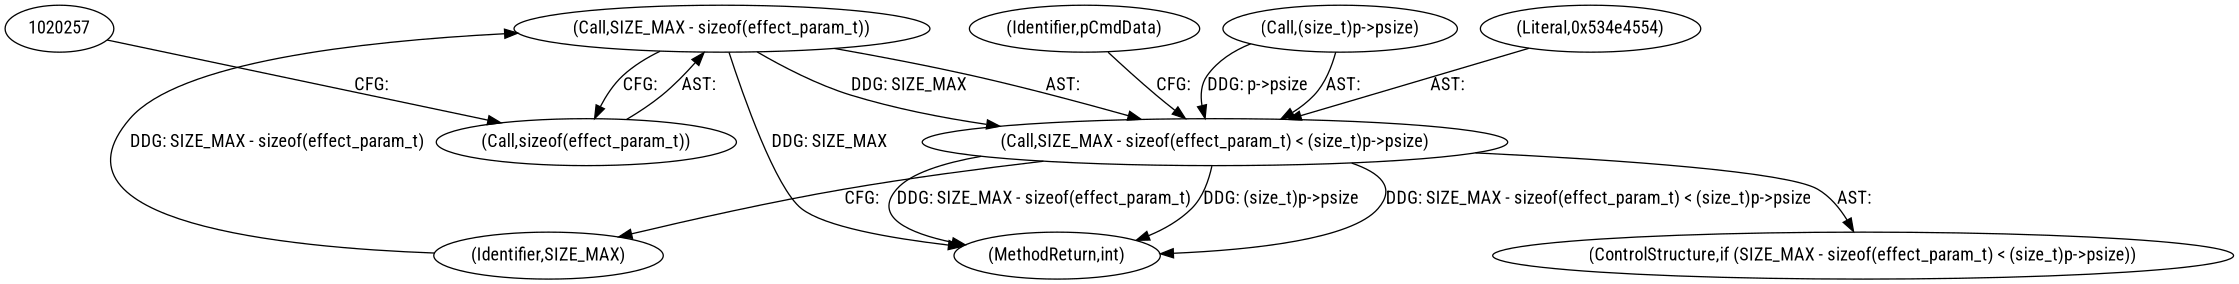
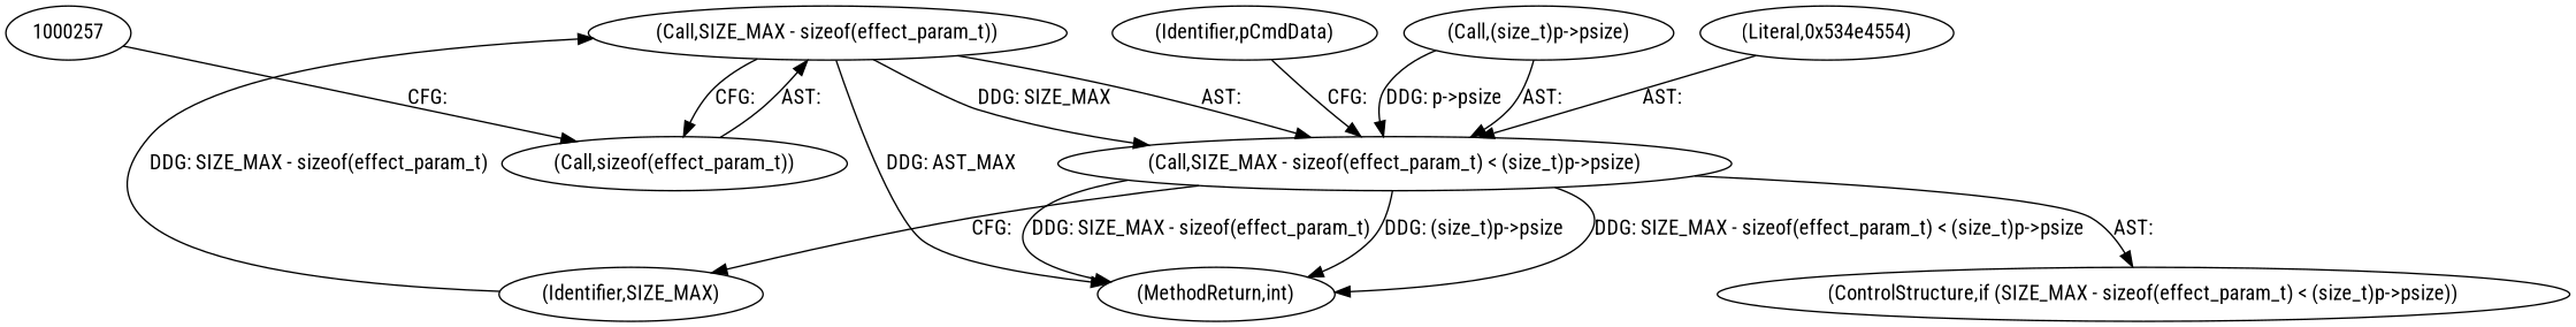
  digraph {
    fontname="Roboto Condensed"
    node [fontname="Roboto Condensed"]
    edge [fontname="Roboto Condensed"]
    n1 [label="(Call,SIZE_MAX - sizeof(effect_param_t))"]
    n2 [label="(Call,SIZE_MAX - sizeof(effect_param_t) < (size_t)p->psize)"]
    n3 [label="(Call,sizeof(effect_param_t))"]
    n4 [label="(MethodReturn,int)"]
    n5 [label="(ControlStructure,if (SIZE_MAX - sizeof(effect_param_t) < (size_t)p->psize))"]
    n6 [label="(Identifier,SIZE_MAX)"]
    n7 [label="(Call,(size_t)p->psize)"]
    n8 [label="(Literal,0x534e4554)"]
    n9 [label="(Identifier,pCmdData)"]
-   1000257 [label=1020257]
+   1000257
    n1 -> n2 [label="AST: "]
    n1 -> n2 [label="DDG: SIZE_MAX"]
    n1 -> n3 [label="CFG: "]
-   n1 -> n4 [label="DDG: SIZE_MAX"]
+   n1 -> n4 [label="DDG: AST_MAX"]
    n2 -> n4 [label="DDG: SIZE_MAX - sizeof(effect_param_t) < (size_t)p->psize"]
    n2 -> n4 [label="DDG: SIZE_MAX - sizeof(effect_param_t)"]
    n2 -> n4 [label="DDG: (size_t)p->psize"]
    n2 -> n5 [label="AST: "]
    n2 -> n6 [label="CFG: "]
    n3 -> n1 [label="AST: "]
    n6 -> n1 [label="DDG: SIZE_MAX - sizeof(effect_param_t)"]
    n7 -> n2 [label="AST: "]
    n7 -> n2 [label="DDG: p->psize"]
    n8 -> n2 [label="AST: "]
    n9 -> n2 [label="CFG: "]
    1000257 -> n3 [label="CFG: "]
  }
